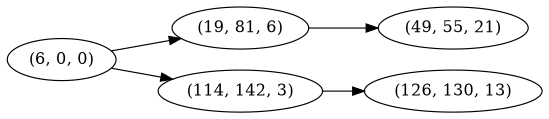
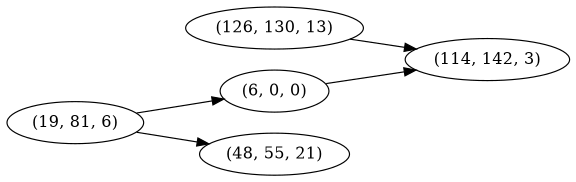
  digraph {
    rankdir=LR
    n1 [label="(6, 0, 0)"]
    "(19, 81, 6)"
    "(114, 142, 3)"
-   "(49, 55, 21)"
+   "(49, 55, 21)" [label="(48, 55, 21)"]
    "(126, 130, 13)"
-   n1 -> "(19, 81, 6)"
+   "(19, 81, 6)" -> n1
    n1 -> "(114, 142, 3)"
    "(19, 81, 6)" -> "(49, 55, 21)"
-   "(114, 142, 3)" -> "(126, 130, 13)"
+   "(126, 130, 13)" -> "(114, 142, 3)"
  }
